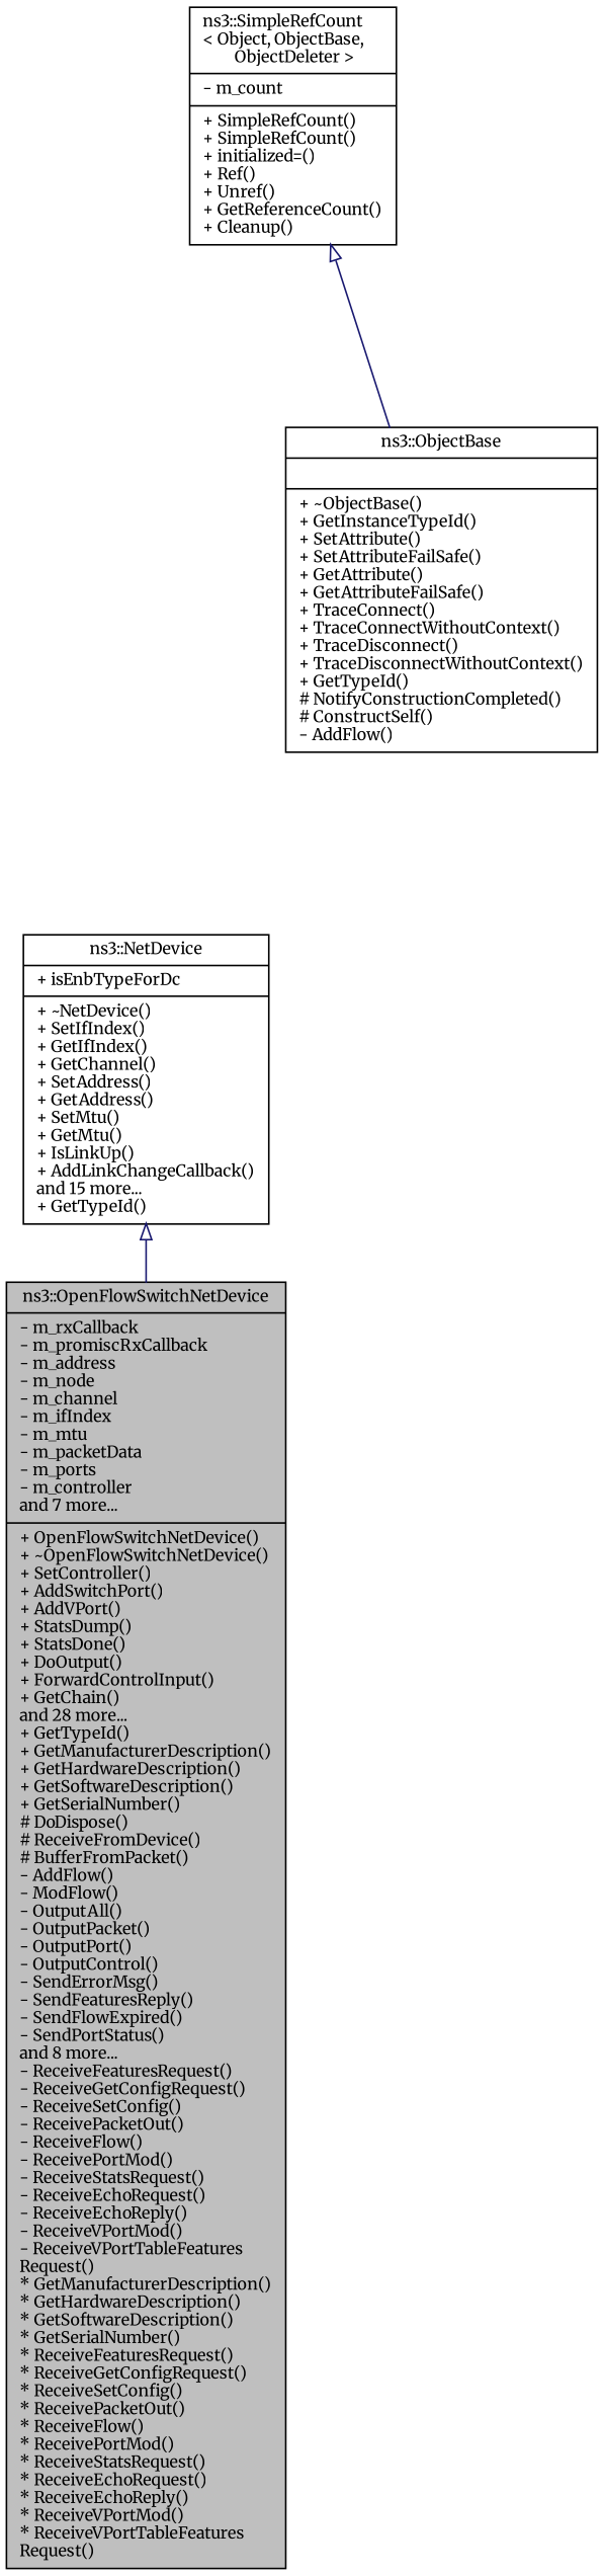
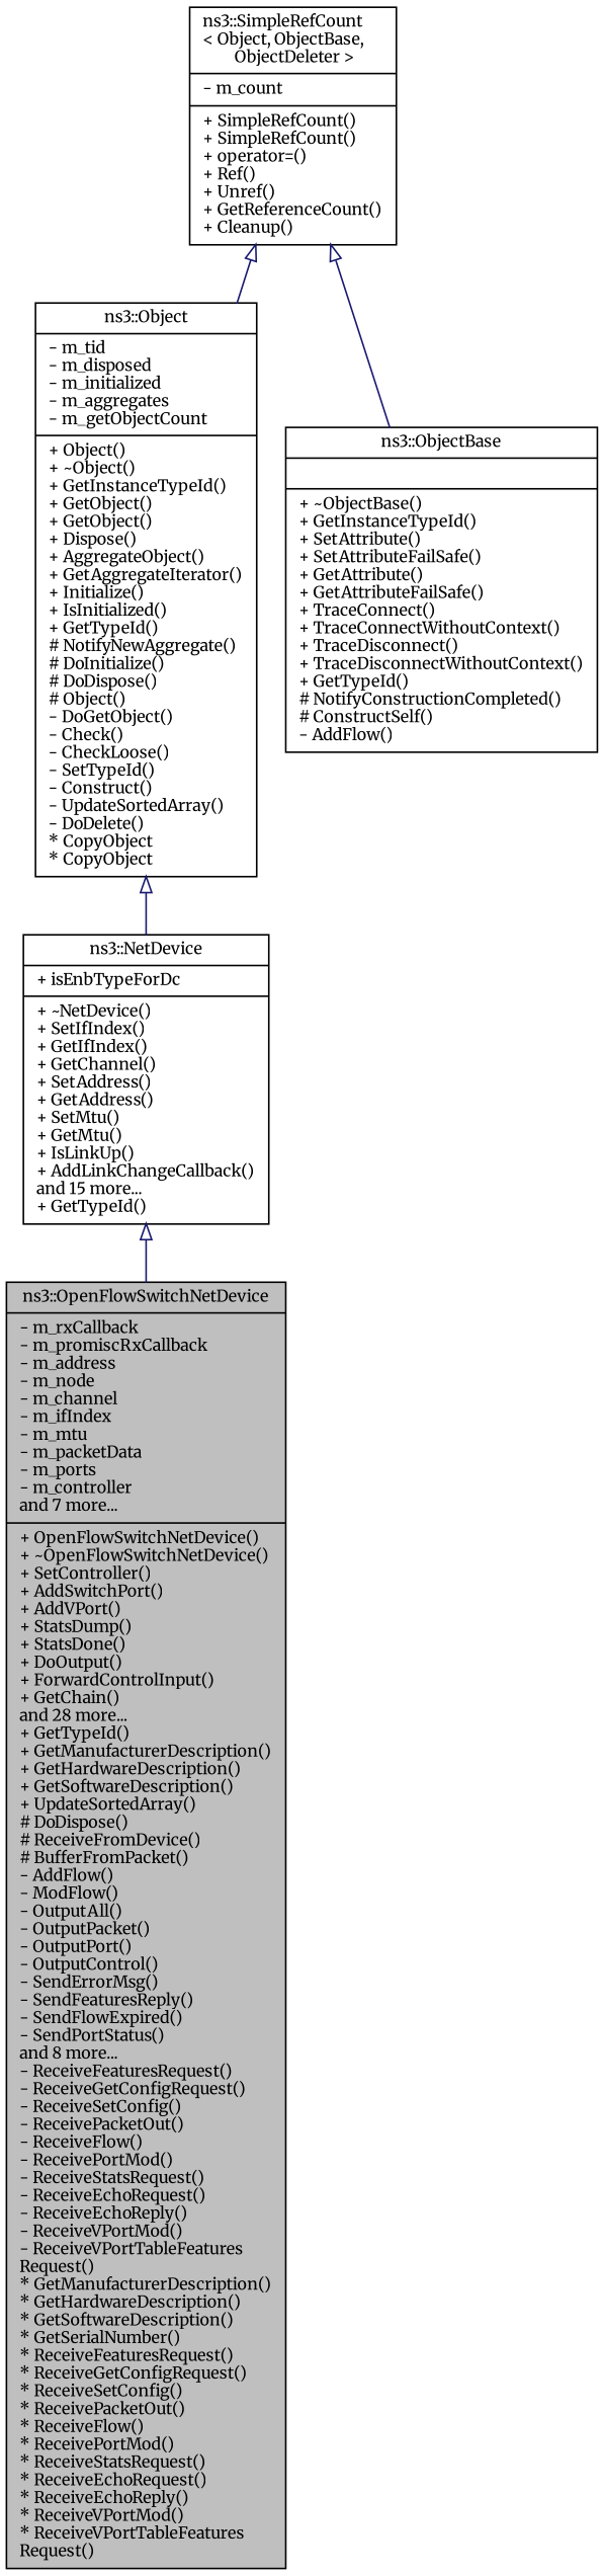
  digraph {
    fontname=Merriweather
    node [color=black fillcolor=white fontname=Merriweather fontsize=10 shape=record style=filled]
    edge [arrowtail=onormal color=midnightblue dir=back fontname=Merriweather fontsize=10 labelfontname=Helvetica labelfontsize=10 style=solid]
-   n1 [fillcolor=grey75 fontcolor=black height=0.2 label="{ns3::OpenFlowSwitchNetDevice\n|- m_rxCallback\l- m_promiscRxCallback\l- m_address\l- m_node\l- m_channel\l- m_ifIndex\l- m_mtu\l- m_packetData\l- m_ports\l- m_controller\land 7 more...\l|+ OpenFlowSwitchNetDevice()\l+ ~OpenFlowSwitchNetDevice()\l+ SetController()\l+ AddSwitchPort()\l+ AddVPort()\l+ StatsDump()\l+ StatsDone()\l+ DoOutput()\l+ ForwardControlInput()\l+ GetChain()\land 28 more...\l+ GetTypeId()\l+ GetManufacturerDescription()\l+ GetHardwareDescription()\l+ GetSoftwareDescription()\l+ GetSerialNumber()\l# DoDispose()\l# ReceiveFromDevice()\l# BufferFromPacket()\l- AddFlow()\l- ModFlow()\l- OutputAll()\l- OutputPacket()\l- OutputPort()\l- OutputControl()\l- SendErrorMsg()\l- SendFeaturesReply()\l- SendFlowExpired()\l- SendPortStatus()\land 8 more...\l- ReceiveFeaturesRequest()\l- ReceiveGetConfigRequest()\l- ReceiveSetConfig()\l- ReceivePacketOut()\l- ReceiveFlow()\l- ReceivePortMod()\l- ReceiveStatsRequest()\l- ReceiveEchoRequest()\l- ReceiveEchoReply()\l- ReceiveVPortMod()\l- ReceiveVPortTableFeatures\lRequest()\l* GetManufacturerDescription()\l* GetHardwareDescription()\l* GetSoftwareDescription()\l* GetSerialNumber()\l* ReceiveFeaturesRequest()\l* ReceiveGetConfigRequest()\l* ReceiveSetConfig()\l* ReceivePacketOut()\l* ReceiveFlow()\l* ReceivePortMod()\l* ReceiveStatsRequest()\l* ReceiveEchoRequest()\l* ReceiveEchoReply()\l* ReceiveVPortMod()\l* ReceiveVPortTableFeatures\lRequest()\l}" width=0.4]
+   n1 [fillcolor=grey75 fontcolor=black height=0.2 label="{ns3::OpenFlowSwitchNetDevice\n|- m_rxCallback\l- m_promiscRxCallback\l- m_address\l- m_node\l- m_channel\l- m_ifIndex\l- m_mtu\l- m_packetData\l- m_ports\l- m_controller\land 7 more...\l|+ OpenFlowSwitchNetDevice()\l+ ~OpenFlowSwitchNetDevice()\l+ SetController()\l+ AddSwitchPort()\l+ AddVPort()\l+ StatsDump()\l+ StatsDone()\l+ DoOutput()\l+ ForwardControlInput()\l+ GetChain()\land 28 more...\l+ GetTypeId()\l+ GetManufacturerDescription()\l+ GetHardwareDescription()\l+ GetSoftwareDescription()\l+ UpdateSortedArray()\l# DoDispose()\l# ReceiveFromDevice()\l# BufferFromPacket()\l- AddFlow()\l- ModFlow()\l- OutputAll()\l- OutputPacket()\l- OutputPort()\l- OutputControl()\l- SendErrorMsg()\l- SendFeaturesReply()\l- SendFlowExpired()\l- SendPortStatus()\land 8 more...\l- ReceiveFeaturesRequest()\l- ReceiveGetConfigRequest()\l- ReceiveSetConfig()\l- ReceivePacketOut()\l- ReceiveFlow()\l- ReceivePortMod()\l- ReceiveStatsRequest()\l- ReceiveEchoRequest()\l- ReceiveEchoReply()\l- ReceiveVPortMod()\l- ReceiveVPortTableFeatures\lRequest()\l* GetManufacturerDescription()\l* GetHardwareDescription()\l* GetSoftwareDescription()\l* GetSerialNumber()\l* ReceiveFeaturesRequest()\l* ReceiveGetConfigRequest()\l* ReceiveSetConfig()\l* ReceivePacketOut()\l* ReceiveFlow()\l* ReceivePortMod()\l* ReceiveStatsRequest()\l* ReceiveEchoRequest()\l* ReceiveEchoReply()\l* ReceiveVPortMod()\l* ReceiveVPortTableFeatures\lRequest()\l}" width=0.4]
    n2 [height=0.2 label="{ns3::NetDevice\n|+ isEnbTypeForDc\l|+ ~NetDevice()\l+ SetIfIndex()\l+ GetIfIndex()\l+ GetChannel()\l+ SetAddress()\l+ GetAddress()\l+ SetMtu()\l+ GetMtu()\l+ IsLinkUp()\l+ AddLinkChangeCallback()\land 15 more...\l+ GetTypeId()\l}" width=0.4]
-   n4 [height=0.2 label="{ns3::SimpleRefCount\l\< Object, ObjectBase,\l ObjectDeleter \>\n|- m_count\l|+ SimpleRefCount()\l+ SimpleRefCount()\l+ initialized=()\l+ Ref()\l+ Unref()\l+ GetReferenceCount()\l+ Cleanup()\l}" width=0.4]
+   n3 [height=0.2 label="{ns3::Object\n|- m_tid\l- m_disposed\l- m_initialized\l- m_aggregates\l- m_getObjectCount\l|+ Object()\l+ ~Object()\l+ GetInstanceTypeId()\l+ GetObject()\l+ GetObject()\l+ Dispose()\l+ AggregateObject()\l+ GetAggregateIterator()\l+ Initialize()\l+ IsInitialized()\l+ GetTypeId()\l# NotifyNewAggregate()\l# DoInitialize()\l# DoDispose()\l# Object()\l- DoGetObject()\l- Check()\l- CheckLoose()\l- SetTypeId()\l- Construct()\l- UpdateSortedArray()\l- DoDelete()\l* CopyObject\l* CopyObject\l}" width=0.4]
+   n4 [height=0.2 label="{ns3::SimpleRefCount\l\< Object, ObjectBase,\l ObjectDeleter \>\n|- m_count\l|+ SimpleRefCount()\l+ SimpleRefCount()\l+ operator=()\l+ Ref()\l+ Unref()\l+ GetReferenceCount()\l+ Cleanup()\l}" width=0.4]
    n5 [height=0.2 label="{ns3::ObjectBase\n||+ ~ObjectBase()\l+ GetInstanceTypeId()\l+ SetAttribute()\l+ SetAttributeFailSafe()\l+ GetAttribute()\l+ GetAttributeFailSafe()\l+ TraceConnect()\l+ TraceConnectWithoutContext()\l+ TraceDisconnect()\l+ TraceDisconnectWithoutContext()\l+ GetTypeId()\l# NotifyConstructionCompleted()\l# ConstructSelf()\l- AddFlow()\l}" width=0.4]
    n2 -> n1
+   n3 -> n2
+   n4 -> n3
    n4 -> n5
  }
